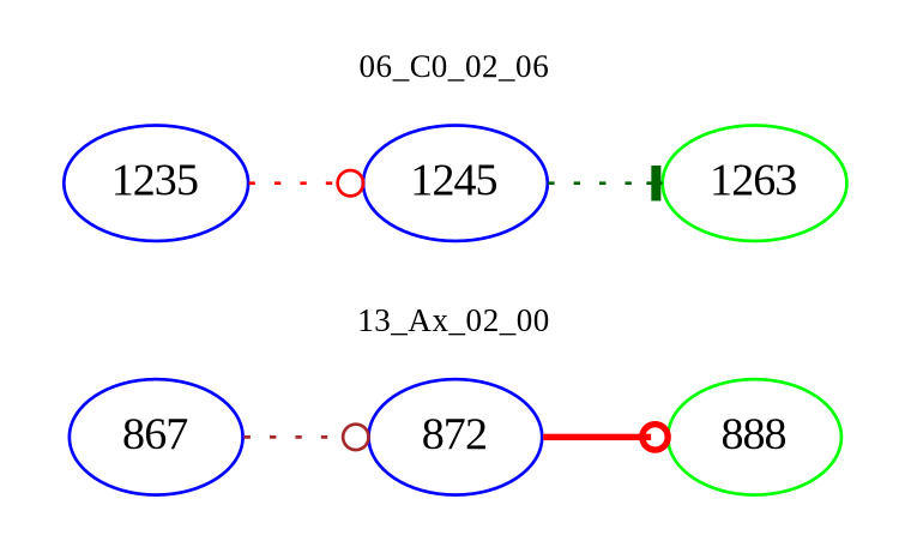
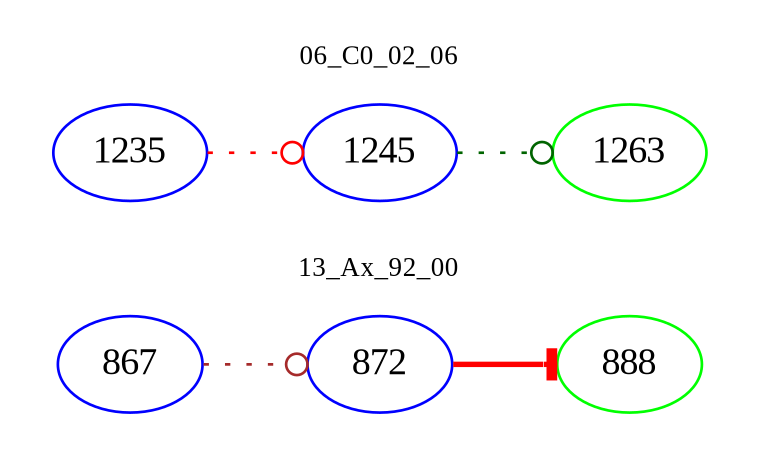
  digraph {
    fontname="Liberation Serif"
    rankdir=LR
    node [color=blue fontname="Liberation Serif"]
    edge [arrowhead=odot color=red fontname="Liberation Serif" style=dotted]
    n1 [label=867]
    n2 [label=872]
    n3 [color=green label=888]
    n4 [label=1235]
    n5 [label=1245]
    n6 [color=green label=1263]
    subgraph cluster_1 {
      color=white
      fontsize=10
-     label="13_Ax_02_00"
+     label="13_Ax_92_00"
      n1
      n2
      n3
    }
    subgraph cluster_2 {
      color=white
      fontsize=10
      label="06_C0_02_06"
      n4
      n5
      n6
    }
    n1 -> n2 [color=brown]
-   n2 -> n3 [style=bold]
+   n2 -> n3 [arrowhead=tee style=bold]
    n4 -> n5
-   n5 -> n6 [arrowhead=tee color=darkgreen]
+   n5 -> n6 [color=darkgreen]
  }
